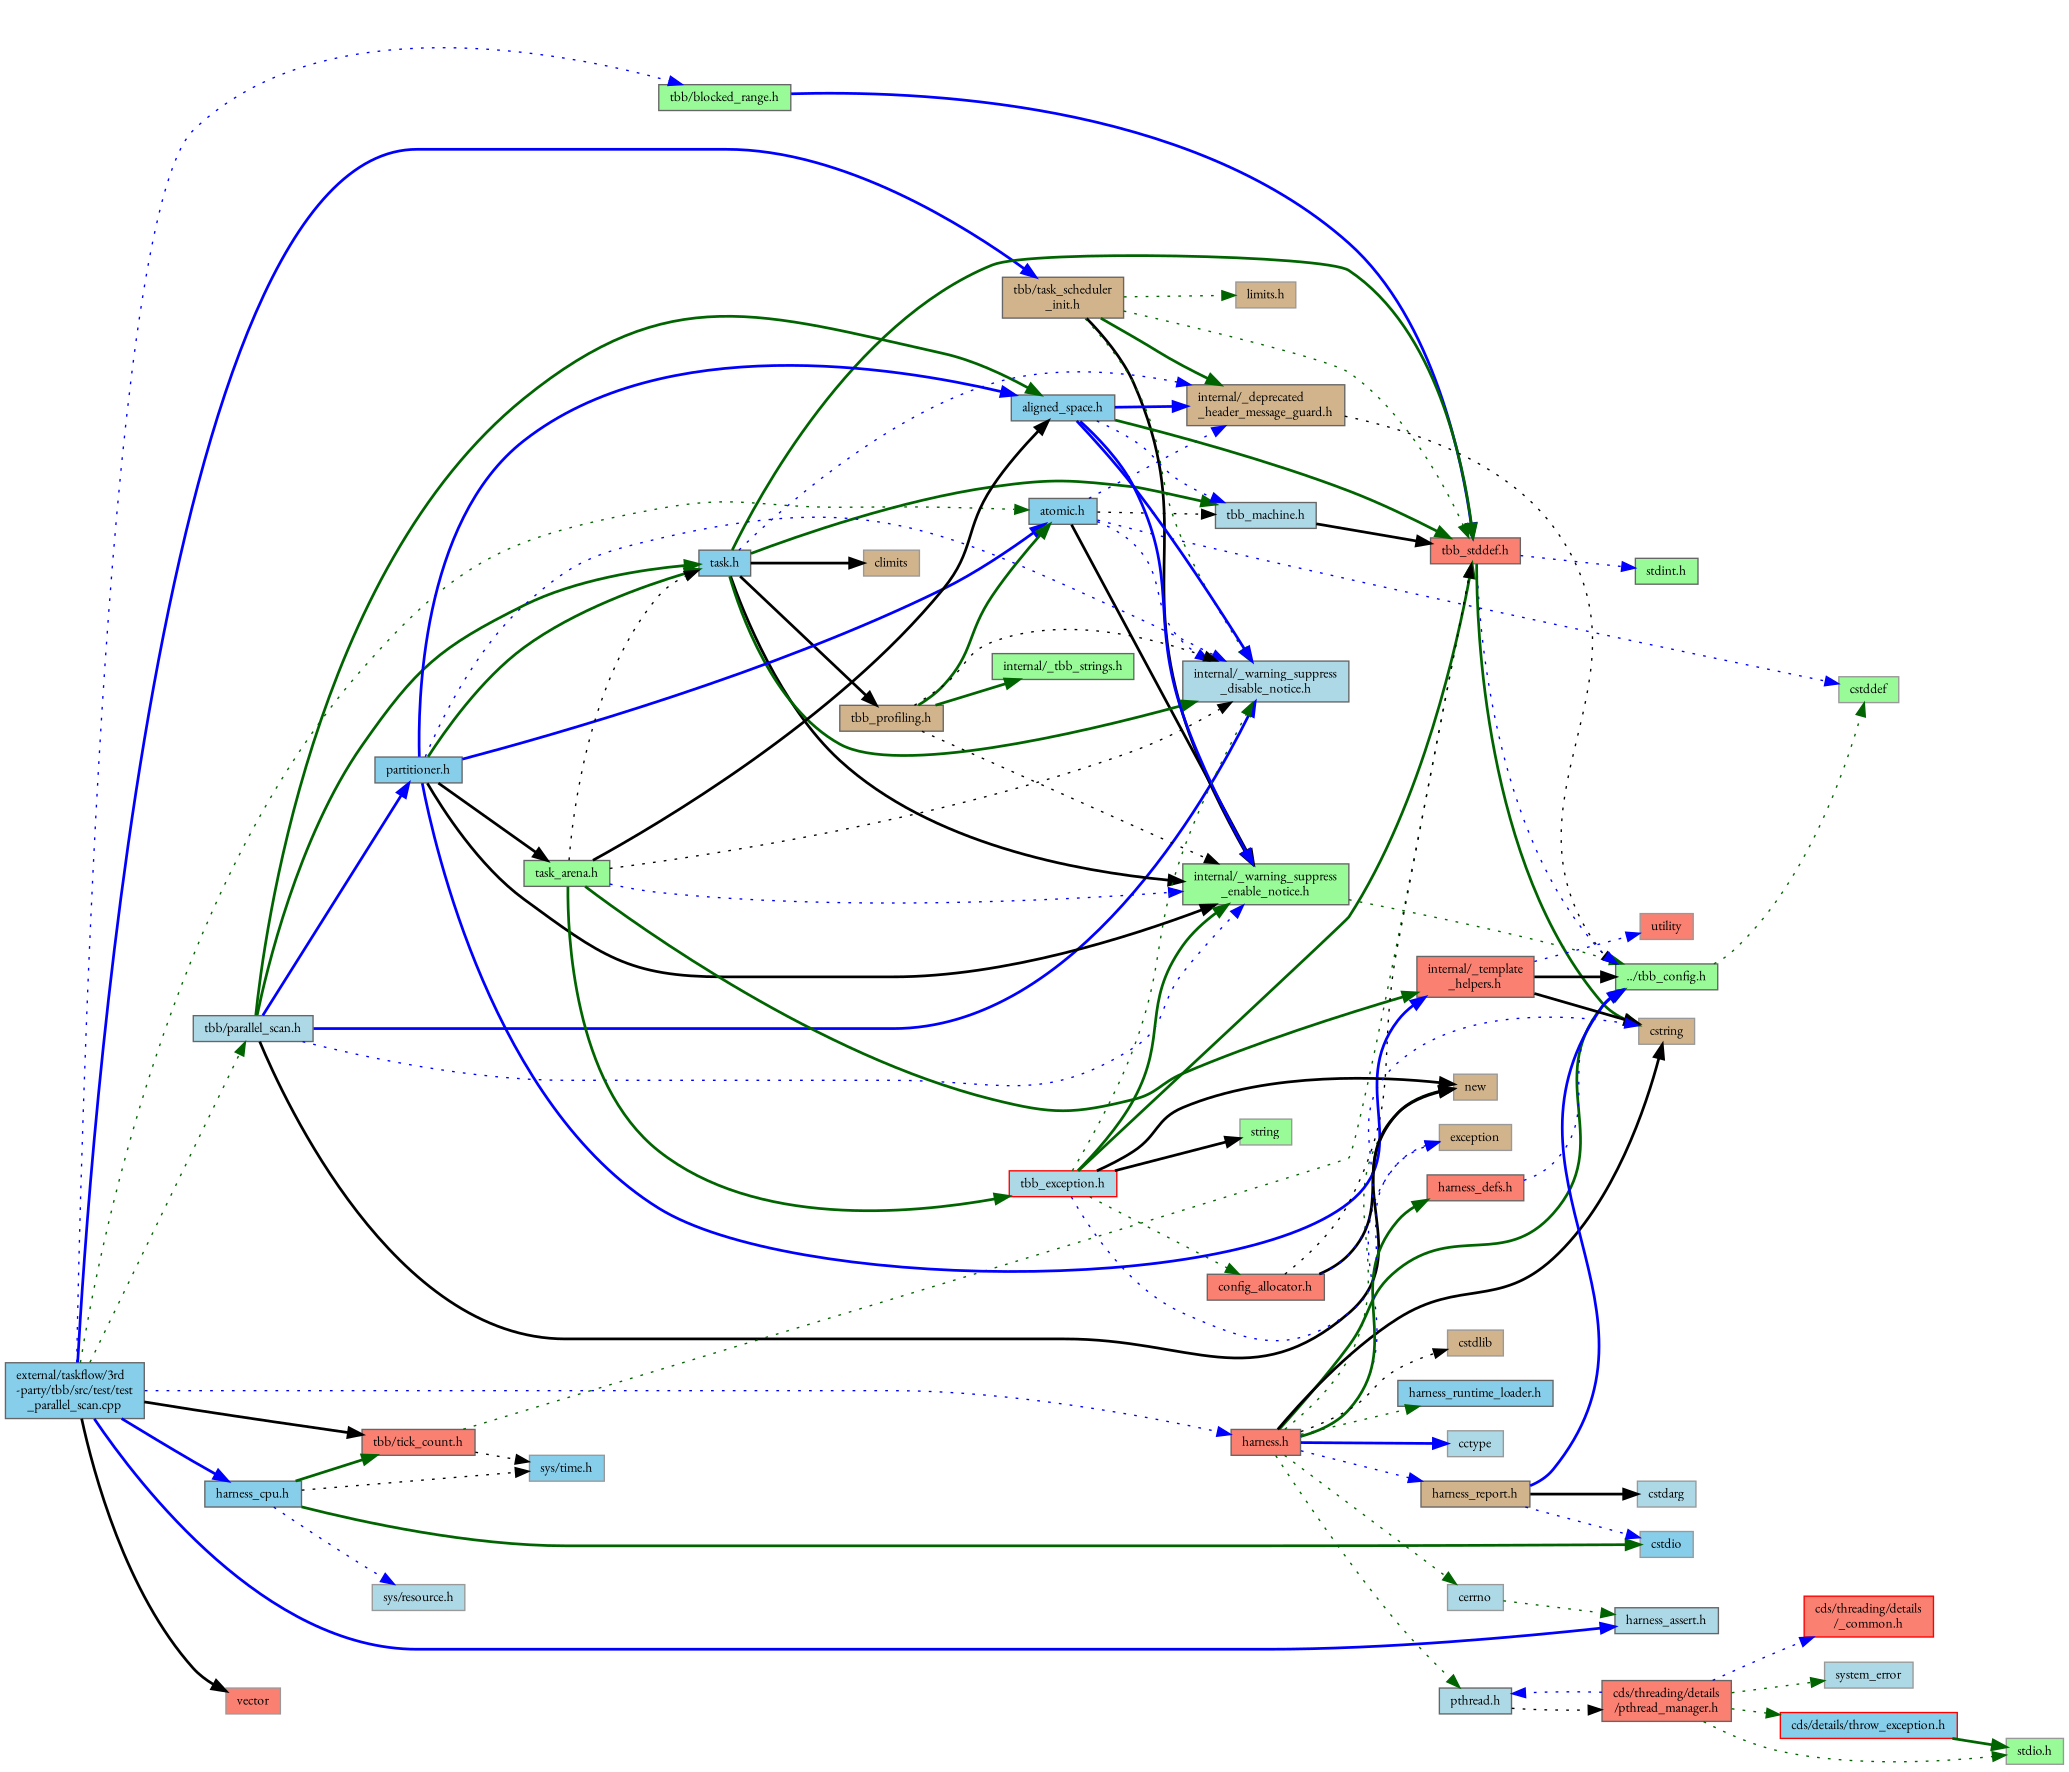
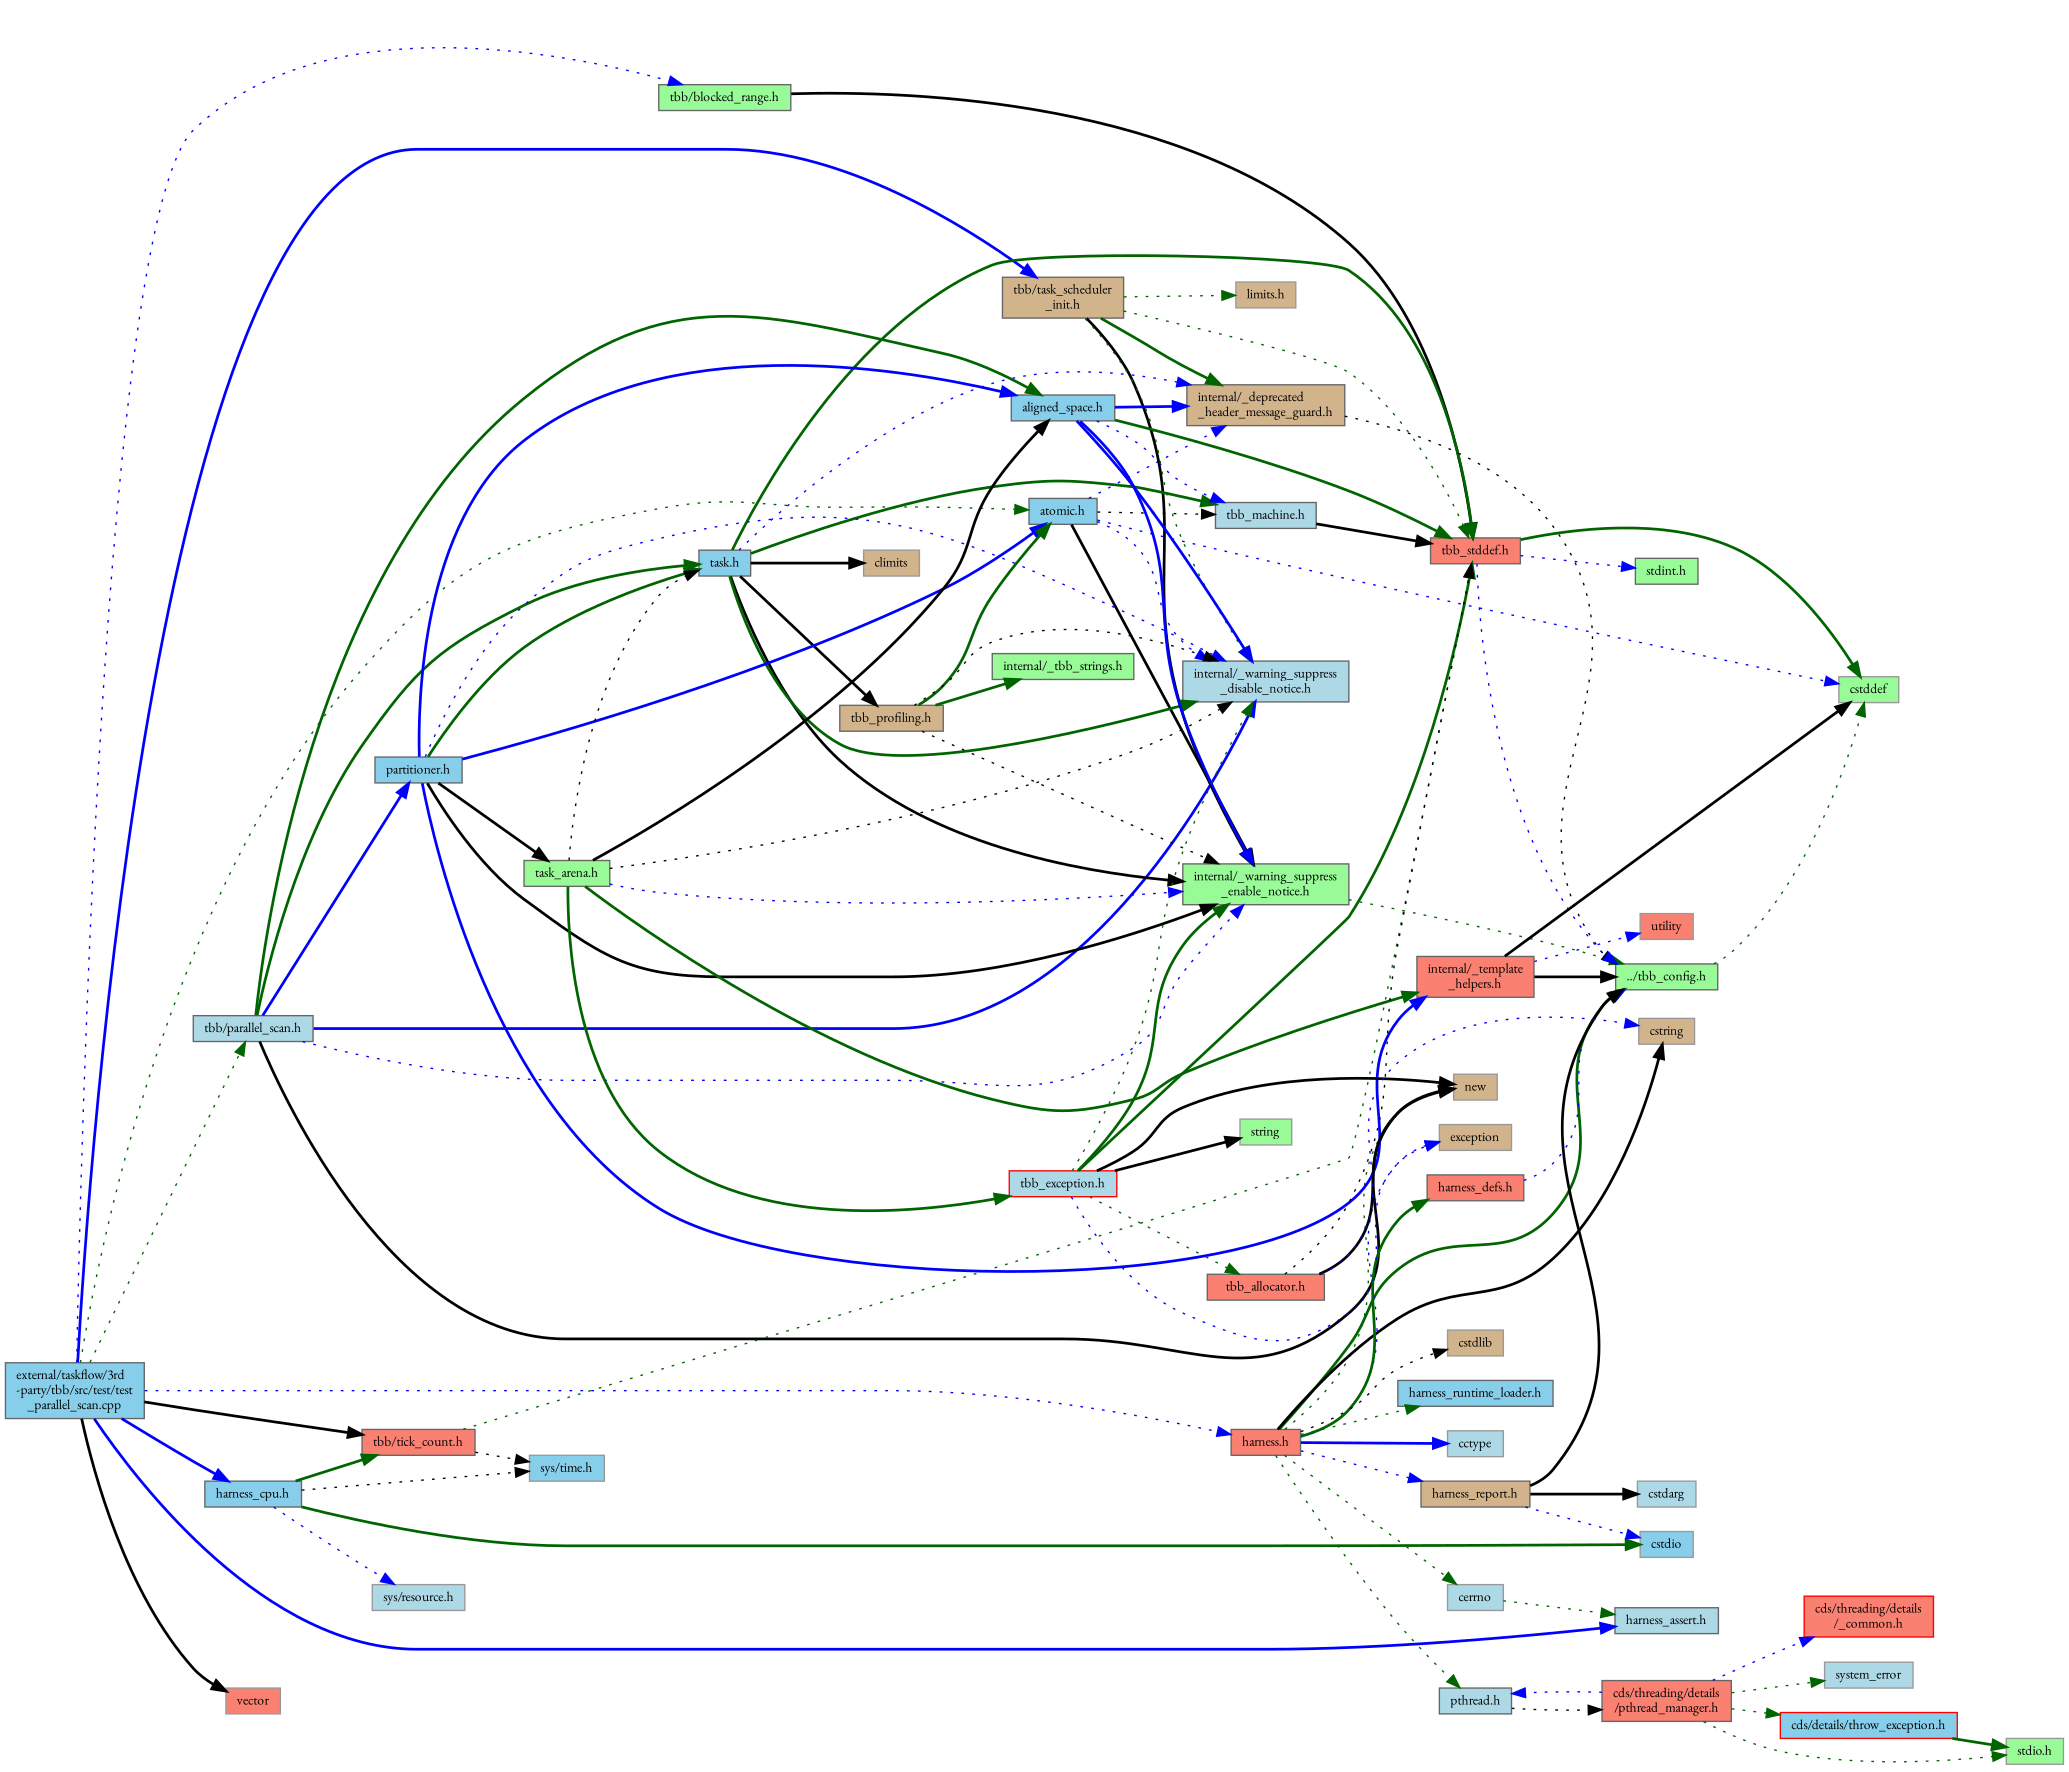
  digraph {
    fontname="EB Garamond"
    rankdir=LR
    node [color=grey40 fillcolor=lightblue fontname="EB Garamond" fontsize=10 shape=box style=filled]
    edge [color=darkgreen fontname="EB Garamond" fontsize=10 labelfontname=Helvetica labelfontsize=10 style=bold]
    n1 [color=gray40 fillcolor=skyblue fontcolor=black height=0.2 label="external/taskflow/3rd\l-party/tbb/src/test/test\l_parallel_scan.cpp" width=0.4]
    n2 [height=0.2 label="tbb/parallel_scan.h" width=0.4]
    n3 [fillcolor=skyblue height=0.2 label="atomic.h" width=0.4]
    n4 [fillcolor=palegreen height=0.2 label="tbb/blocked_range.h" width=0.4]
    n5 [height=0.2 label="harness_assert.h" width=0.4]
    n6 [color=grey60 fillcolor=salmon height=0.2 label=vector width=0.4]
    n7 [fillcolor=salmon height=0.2 label="harness.h" width=0.4]
    n8 [fillcolor=salmon height=0.2 label="tbb/tick_count.h" width=0.4]
    n9 [fillcolor=tan height=0.2 label="tbb/task_scheduler\l_init.h" width=0.4]
    n10 [fillcolor=skyblue height=0.2 label="harness_cpu.h" width=0.4]
    n11 [fillcolor=palegreen height=0.2 label="internal/_warning_suppress\l_enable_notice.h" width=0.4]
    n12 [fillcolor=skyblue height=0.2 label="task.h" width=0.4]
    n13 [height=0.2 label="internal/_warning_suppress\l_disable_notice.h" width=0.4]
    n14 [fillcolor=skyblue height=0.2 label="aligned_space.h" width=0.4]
    n15 [color=grey60 fillcolor=tan height=0.2 label=new width=0.4]
    n16 [fillcolor=skyblue height=0.2 label="partitioner.h" width=0.4]
    n17 [color=grey60 fillcolor=palegreen height=0.2 label=cstddef width=0.4]
    n18 [fillcolor=tan height=0.2 label="internal/_deprecated\l_header_message_guard.h" width=0.4]
    n19 [height=0.2 label="tbb_machine.h" width=0.4]
    n20 [fillcolor=salmon height=0.2 label="tbb_stddef.h" width=0.4]
    n21 [fillcolor=palegreen height=0.2 label="../tbb_config.h" width=0.4]
    n22 [color=grey60 fillcolor=tan height=0.2 label=exception width=0.4]
    n23 [color=grey60 fillcolor=tan height=0.2 label=cstring width=0.4]
    n24 [fillcolor=salmon height=0.2 label="harness_defs.h" width=0.4]
    n25 [color=grey60 fillcolor=tan height=0.2 label=cstdlib width=0.4]
    n26 [color=grey60 height=0.2 label=cerrno width=0.4]
    n27 [color=grey60 height=0.2 label=cctype width=0.4]
    n28 [height=0.2 label="pthread.h" width=0.4]
    n29 [fillcolor=skyblue height=0.2 label="harness_runtime_loader.h" width=0.4]
    n30 [fillcolor=tan height=0.2 label="harness_report.h" width=0.4]
    n31 [color=grey60 fillcolor=skyblue height=0.2 label="sys/time.h" width=0.4]
    n32 [color=grey60 fillcolor=tan height=0.2 label="limits.h" width=0.4]
    n33 [color=grey60 fillcolor=skyblue height=0.2 label=cstdio width=0.4]
    n34 [color=grey60 height=0.2 label="sys/resource.h" width=0.4]
    n35 [fillcolor=tan height=0.2 label="tbb_profiling.h" width=0.4]
    n36 [color=grey60 fillcolor=tan height=0.2 label=climits width=0.4]
    n37 [fillcolor=palegreen height=0.2 label="task_arena.h" width=0.4]
    n38 [fillcolor=salmon height=0.2 label="internal/_template\l_helpers.h" width=0.4]
    n39 [fillcolor=palegreen height=0.2 label="stdint.h" width=0.4]
    n40 [fillcolor=palegreen height=0.2 label="internal/_tbb_strings.h" width=0.4]
    n41 [color=red height=0.2 label="tbb_exception.h" width=0.4]
    n42 [color=grey60 fillcolor=salmon height=0.2 label=utility width=0.4]
    n43 [color=grey60 fillcolor=palegreen height=0.2 label=string width=0.4]
-   n44 [fillcolor=salmon height=0.2 label="config_allocator.h" width=0.4]
+   n44 [fillcolor=salmon height=0.2 label="tbb_allocator.h" width=0.4]
    n45 [fillcolor=salmon height=0.2 label="cds/threading/details\l/pthread_manager.h" width=0.4]
    n46 [color=grey60 height=0.2 label=cstdarg width=0.4]
    n47 [color=grey60 height=0.2 label=system_error width=0.4]
    n48 [color=grey60 fillcolor=palegreen height=0.2 label="stdio.h" width=0.4]
    n49 [color=red fillcolor=salmon height=0.2 label="cds/threading/details\l/_common.h" width=0.4]
    n50 [color=red fillcolor=skyblue height=0.2 label="cds/details/throw_exception.h" width=0.4]
    n1 -> n2 [style=dotted]
    n1 -> n3 [style=dotted]
    n1 -> n4 [color=blue style=dotted]
    n1 -> n5 [color=blue]
    n1 -> n6 [color=black]
    n1 -> n7 [color=blue style=dotted]
    n1 -> n8 [color=black]
    n1 -> n9 [color=blue]
    n1 -> n10 [color=blue]
    n2 -> n11 [color=blue style=dotted]
    n2 -> n12
    n2 -> n13 [color=blue]
    n2 -> n14
    n2 -> n15 [color=black]
    n2 -> n16 [color=blue]
    n3 -> n11 [color=black]
    n3 -> n13 [color=blue style=dotted]
    n3 -> n17 [color=blue style=dotted]
    n3 -> n18 [color=blue style=dotted]
    n3 -> n19 [color=black style=dotted]
-   n4 -> n20 [color=blue]
+   n4 -> n20 [color=black]
    n7 -> n15 [style=dotted]
    n7 -> n21
    n7 -> n22 [color=blue style=dotted]
    n7 -> n23 [color=black]
    n7 -> n24
    n7 -> n25 [color=black style=dotted]
    n7 -> n26 [style=dotted]
    n7 -> n27 [color=blue]
    n7 -> n28 [style=dotted]
    n7 -> n29 [style=dotted]
    n7 -> n30 [color=blue style=dotted]
    n8 -> n20 [style=dotted]
    n8 -> n31 [color=black style=dotted]
    n9 -> n11 [color=black]
    n9 -> n13 [style=dotted]
    n9 -> n18
    n9 -> n20 [style=dotted]
    n9 -> n32 [style=dotted]
    n10 -> n8
    n10 -> n31 [color=black style=dotted]
    n10 -> n33
    n10 -> n34 [color=blue style=dotted]
    n11 -> n21 [style=dotted]
    n12 -> n11 [color=black]
    n12 -> n13
    n12 -> n18 [color=blue style=dotted]
    n12 -> n19
    n12 -> n20
    n12 -> n35 [color=black]
    n12 -> n36 [color=black]
    n14 -> n11 [color=blue]
    n14 -> n13 [color=blue]
    n14 -> n18 [color=blue]
    n14 -> n19 [color=blue style=dotted]
    n14 -> n20
    n16 -> n3 [color=blue]
    n16 -> n11 [color=black]
    n16 -> n12
    n16 -> n13 [color=blue style=dotted]
    n16 -> n14 [color=blue]
    n16 -> n37 [color=black]
    n16 -> n38 [color=blue]
    n18 -> n21 [color=black style=dotted]
    n19 -> n20 [color=black]
-   n20 -> n23
+   n20 -> n17
    n20 -> n21 [color=blue style=dotted]
    n20 -> n39 [color=blue style=dotted]
    n21 -> n17 [style=dotted]
    n24 -> n21 [color=blue style=dotted]
    n26 -> n5 [style=dotted]
    n28 -> n45 [color=black style=dotted]
-   n30 -> n21 [color=blue]
+   n30 -> n21 [color=black]
    n30 -> n33 [color=blue style=dotted]
    n30 -> n46 [color=black]
    n35 -> n3
    n35 -> n11 [color=black style=dotted]
    n35 -> n13 [color=black style=dotted]
    n35 -> n40
    n37 -> n11 [color=blue style=dotted]
    n37 -> n12 [color=black style=dotted]
    n37 -> n13 [color=black style=dotted]
    n37 -> n14 [color=black]
    n37 -> n38
    n37 -> n41
-   n38 -> n23 [color=black]
+   n38 -> n17 [color=black]
    n38 -> n21 [color=black]
    n38 -> n42 [color=blue style=dotted]
    n41 -> n11
    n41 -> n13 [style=dotted]
    n41 -> n15 [color=black]
    n41 -> n20
    n41 -> n22 [color=blue style=dotted]
    n41 -> n43 [color=black]
    n41 -> n44 [style=dotted]
    n44 -> n15 [color=black]
    n44 -> n20 [color=black style=dotted]
    n44 -> n23 [color=blue style=dotted]
    n45 -> n28 [color=blue style=dotted]
    n45 -> n47 [style=dotted]
    n45 -> n48 [style=dotted]
    n45 -> n49 [color=blue style=dotted]
    n45 -> n50 [style=dotted]
    n50 -> n48
  }
